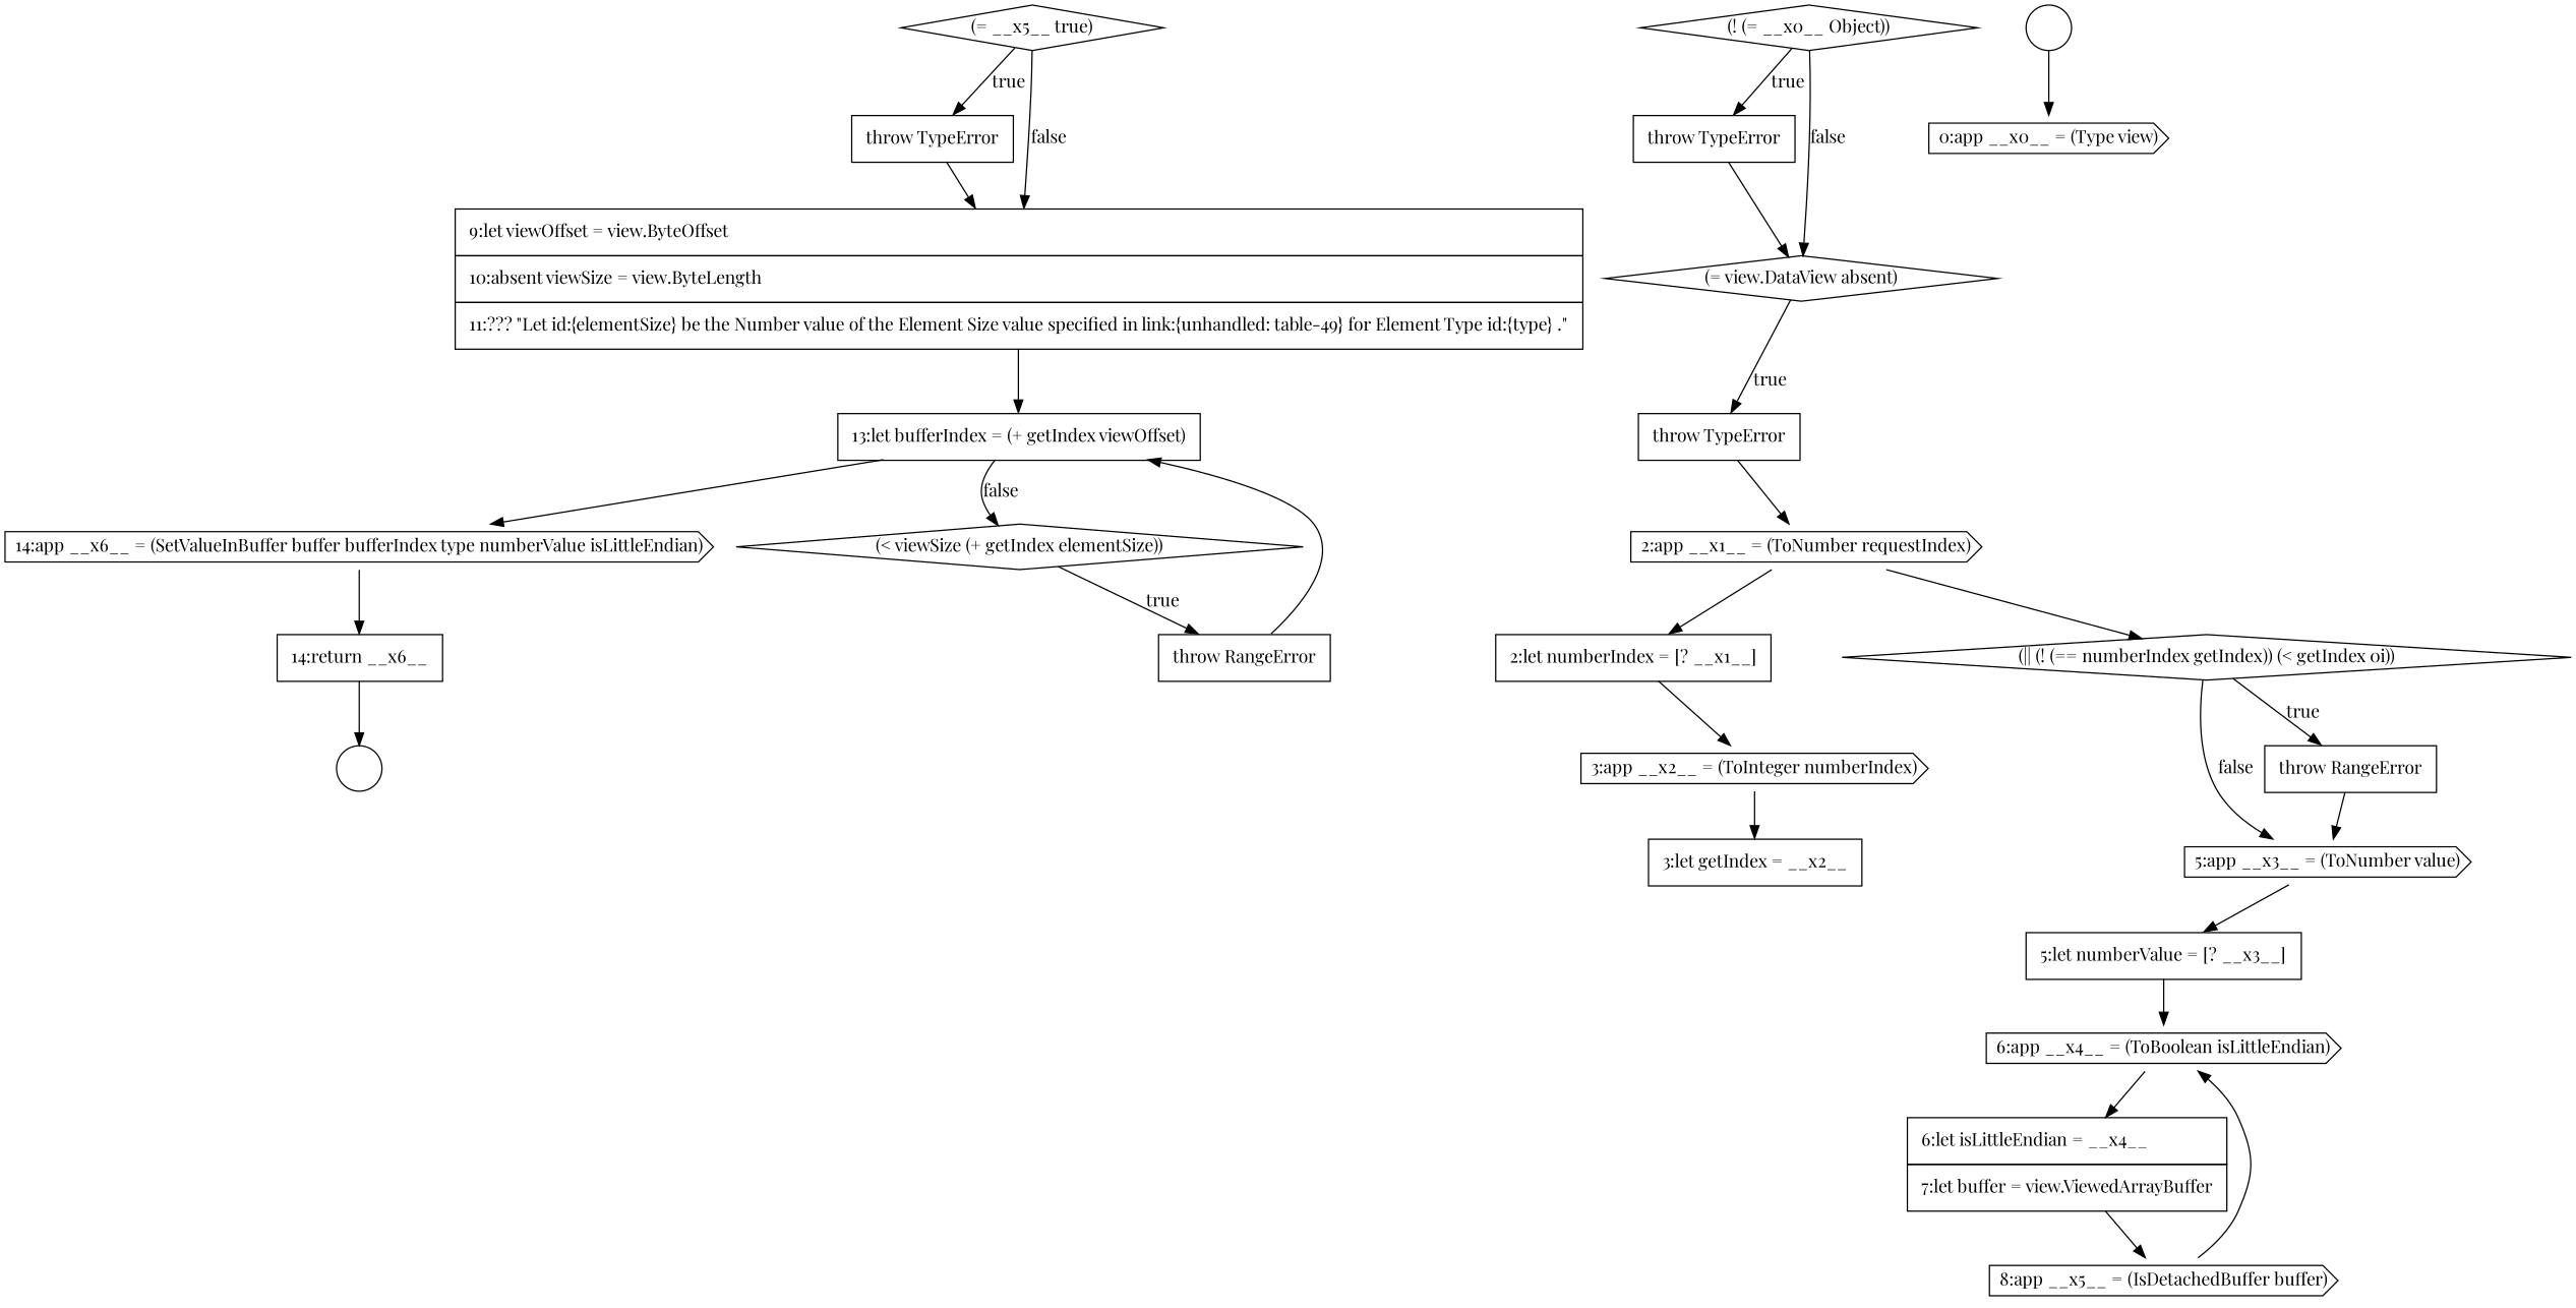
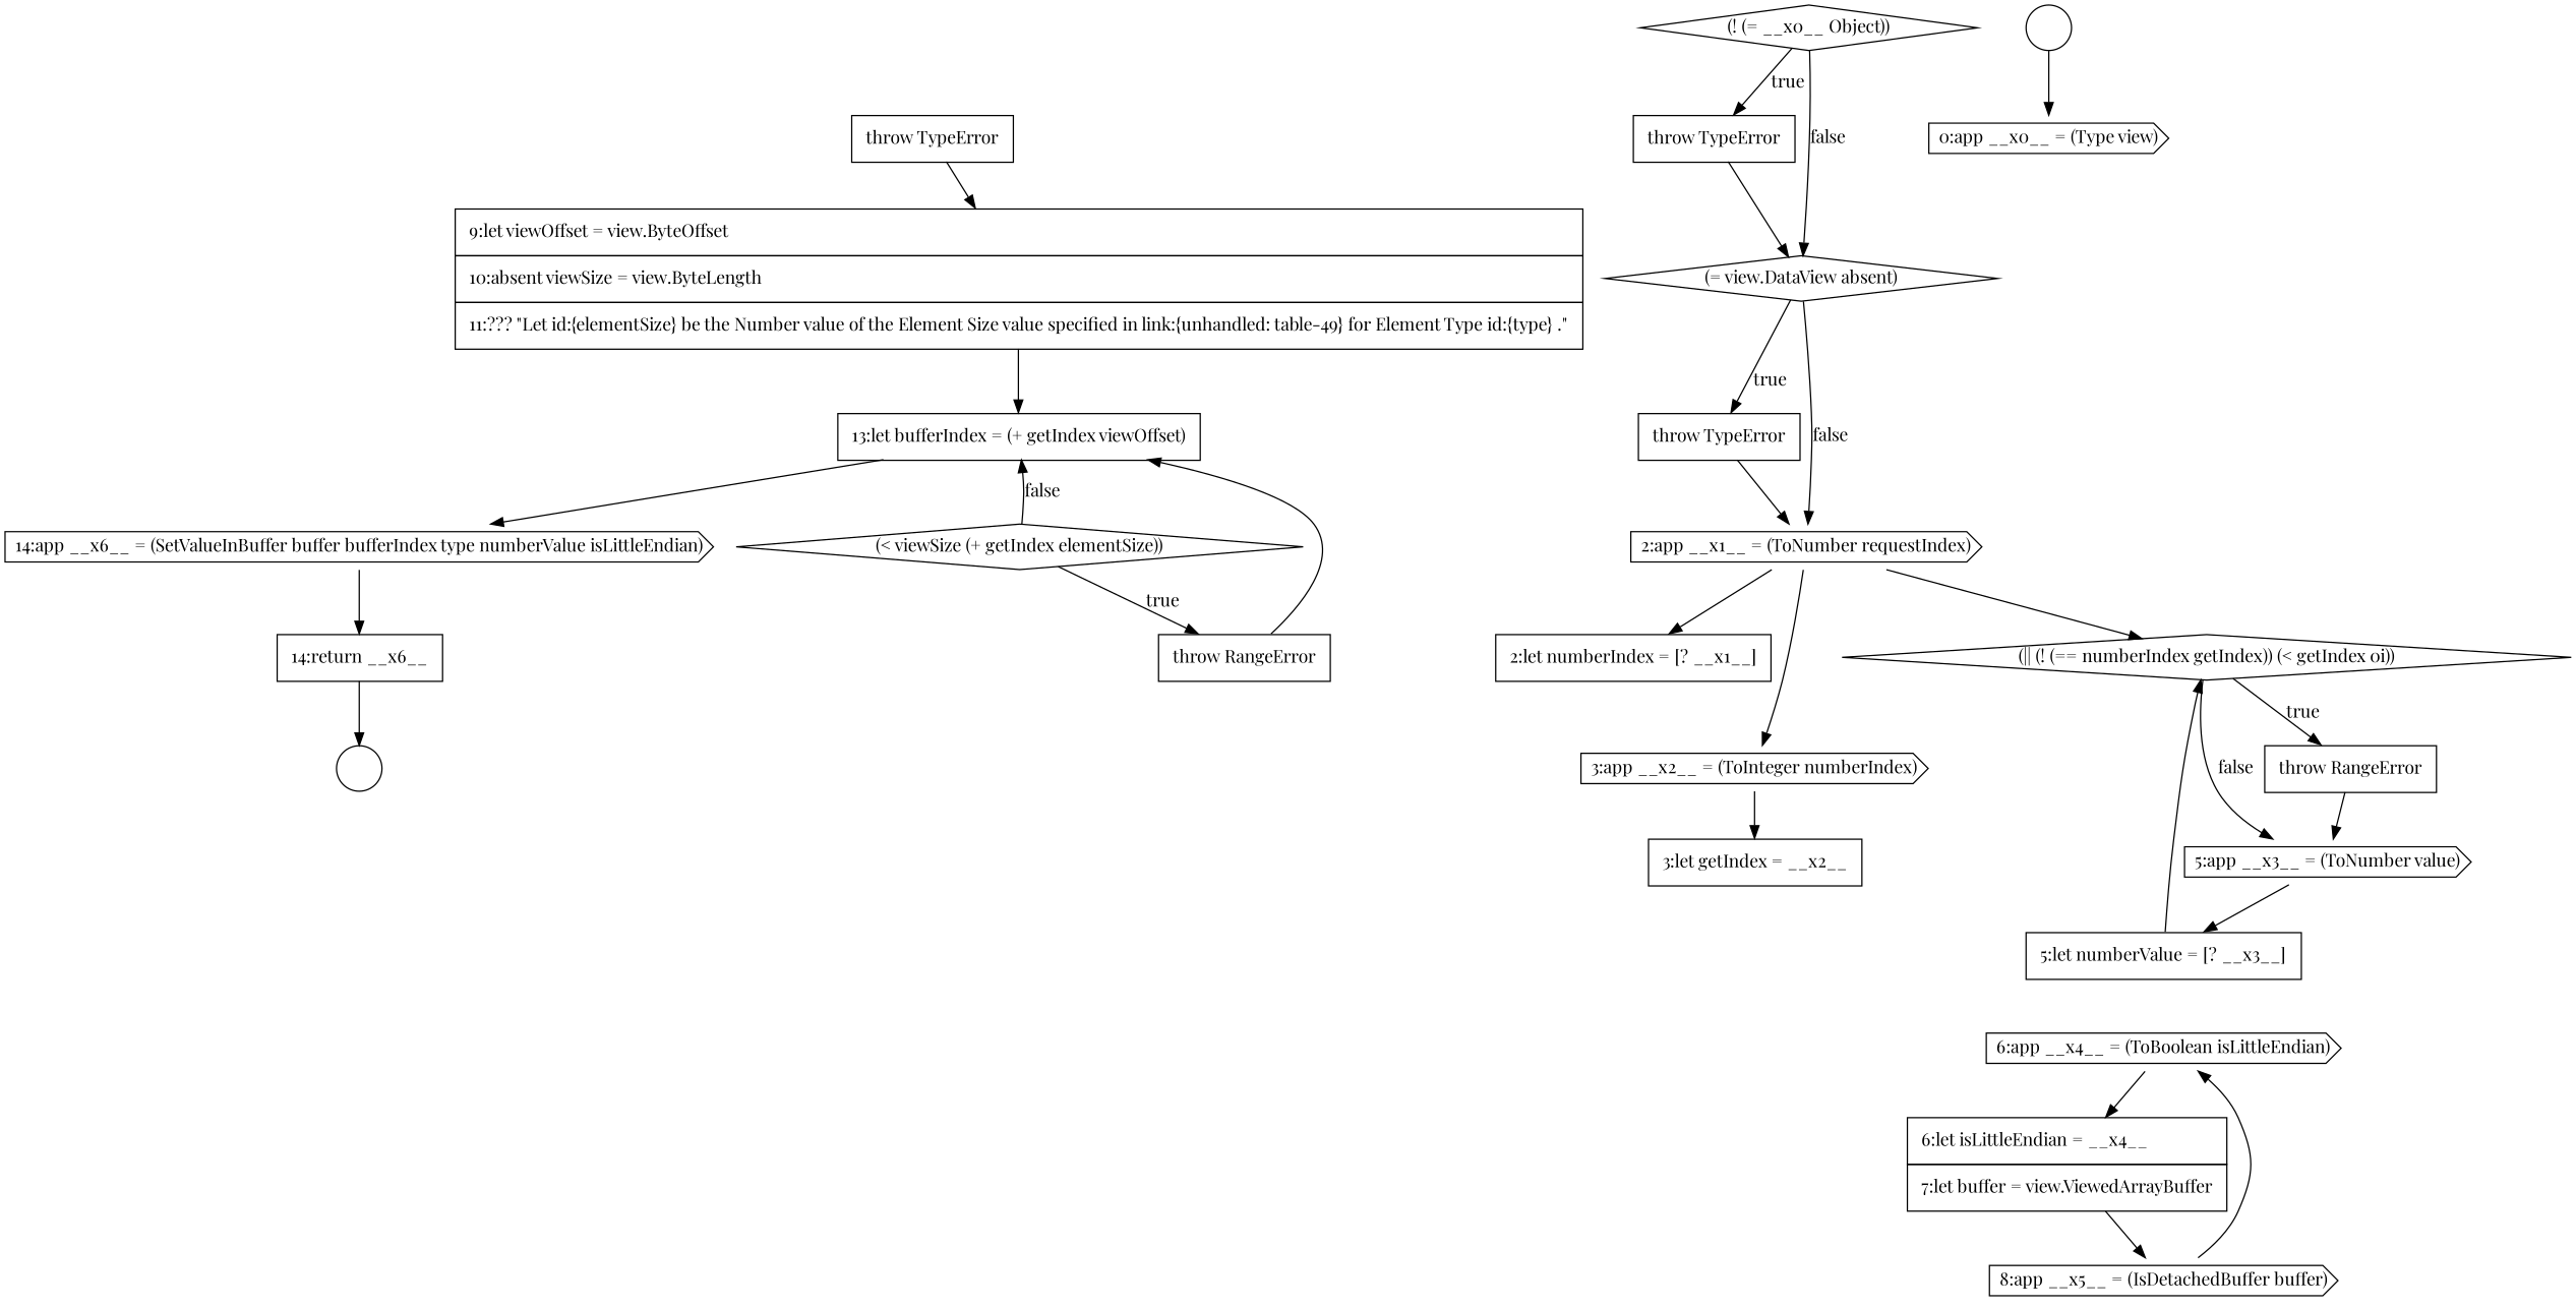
  digraph {
    fontname="Playfair Display"
    node [color=black fillcolor=white fontname="Playfair Display" shape=none style=filled]
    edge [color=black fontname="Playfair Display"]
    n1 [label=<<font color="black">     <table border="0" cellborder="1" cellspacing="0" cellpadding="10">       <tr><td align="left">13:let bufferIndex = (+ getIndex viewOffset)</td></tr>     </table>   </font>> margin=0]
    n2 [label=<<font color="black">14:app __x6__ = (SetValueInBuffer buffer bufferIndex type numberValue isLittleEndian)</font>> shape=cds]
    n3 [label=<<font color="black">     <table border="0" cellborder="1" cellspacing="0" cellpadding="10">       <tr><td align="left">14:return __x6__</td></tr>     </table>   </font>> margin=0]
    n4 [label=<<font color="black">     <table border="0" cellborder="1" cellspacing="0" cellpadding="10">       <tr><td align="left">2:let numberIndex = [? __x1__]</td></tr>     </table>   </font>> margin=0]
    n5 [label=<<font color="black">3:app __x2__ = (ToInteger numberIndex)</font>> shape=cds]
    n6 [label=<<font color="black">     <table border="0" cellborder="1" cellspacing="0" cellpadding="10">       <tr><td align="left">3:let getIndex = __x2__</td></tr>     </table>   </font>> margin=0]
    n7 [label=<<font color="black">0:app __x0__ = (Type view)</font>> shape=cds]
    n8 [label=<<font color="black">(! (= __x0__ Object))</font>> shape=diamond]
    n9 [label=<<font color="black">     <table border="0" cellborder="1" cellspacing="0" cellpadding="10">       <tr><td align="left">throw TypeError</td></tr>     </table>   </font>> margin=0]
    n10 [label=<<font color="black">(= view.DataView absent)</font>> shape=diamond]
-   n11 [label=<<font color="black">(= __x5__ true)</font>> shape=diamond]
    n12 [label=<<font color="black">     <table border="0" cellborder="1" cellspacing="0" cellpadding="10">       <tr><td align="left">throw TypeError</td></tr>     </table>   </font>> margin=0]
    n13 [label=<<font color="black">     <table border="0" cellborder="1" cellspacing="0" cellpadding="10">       <tr><td align="left">9:let viewOffset = view.ByteOffset</td></tr>       <tr><td align="left">10:absent viewSize = view.ByteLength</td></tr>       <tr><td align="left">11:??? &quot;Let id:{elementSize} be the Number value of the Element Size value specified in link:{unhandled: table-49} for Element Type id:{type} .&quot;</td></tr>     </table>   </font>> margin=0]
    n14 [label=<<font color="black">     <table border="0" cellborder="1" cellspacing="0" cellpadding="10">       <tr><td align="left">throw TypeError</td></tr>     </table>   </font>> margin=0]
    n15 [label=<<font color="black">2:app __x1__ = (ToNumber requestIndex)</font>> shape=cds]
    n16 [label=<<font color="black">     <table border="0" cellborder="1" cellspacing="0" cellpadding="10">       <tr><td align="left">5:let numberValue = [? __x3__]</td></tr>     </table>   </font>> margin=0]
    n17 [label=<<font color="black">6:app __x4__ = (ToBoolean isLittleEndian)</font>> shape=cds]
    n18 [label=<<font color="black">     <table border="0" cellborder="1" cellspacing="0" cellpadding="10">       <tr><td align="left">6:let isLittleEndian = __x4__</td></tr>       <tr><td align="left">7:let buffer = view.ViewedArrayBuffer</td></tr>     </table>   </font>> margin=0]
    n19 [label=<<font color="black">(|| (! (== numberIndex getIndex)) (&lt; getIndex 0i))</font>> shape=diamond]
    n20 [label=<<font color="black">5:app __x3__ = (ToNumber value)</font>> shape=cds]
    n21 [label=<<font color="black">     <table border="0" cellborder="1" cellspacing="0" cellpadding="10">       <tr><td align="left">throw RangeError</td></tr>     </table>   </font>> margin=0]
    n22 [label=<<font color="black">8:app __x5__ = (IsDetachedBuffer buffer)</font>> shape=cds]
    n23 [label=" " shape=circle]
    n24 [label=<<font color="black">(&lt; viewSize (+ getIndex elementSize))</font>> shape=diamond]
    n25 [label=<<font color="black">     <table border="0" cellborder="1" cellspacing="0" cellpadding="10">       <tr><td align="left">throw RangeError</td></tr>     </table>   </font>> margin=0]
    n26 [label=" " shape=circle]
    n1 -> n2
    n2 -> n3
    n3 -> n23
-   n4 -> n5
+   n15 -> n5
    n5 -> n6
    n8 -> n9 [label=<<font color="black">true</font>>]
    n8 -> n10 [label=<<font color="black">false</font>>]
    n9 -> n10
    n10 -> n14 [label=<<font color="black">true</font>>]
-   n11 -> n12 [label=<<font color="black">true</font>>]
-   n11 -> n13 [label=<<font color="black">false</font>>]
+   n10 -> n15 [label=<<font color="black">false</font>>]
    n12 -> n13
    n13 -> n1
    n14 -> n15
    n15 -> n4
    n15 -> n19
-   n16 -> n17
+   n16 -> n19
    n17 -> n18
    n18 -> n22
    n19 -> n20 [label=<<font color="black">false</font>>]
    n19 -> n21 [label=<<font color="black">true</font>>]
    n20 -> n16
    n21 -> n20
    n22 -> n17
-   n1 -> n24 [label=<<font color="black">false</font>>]
+   n24 -> n1 [label=<<font color="black">false</font>>]
    n24 -> n25 [label=<<font color="black">true</font>>]
    n25 -> n1
    n26 -> n7
  }
